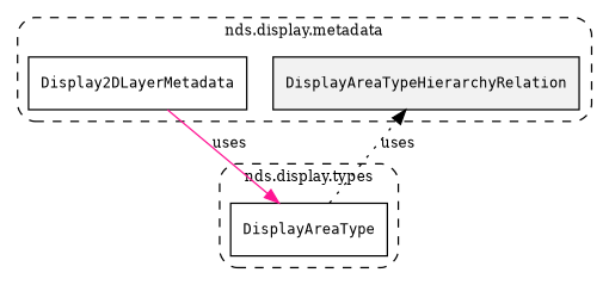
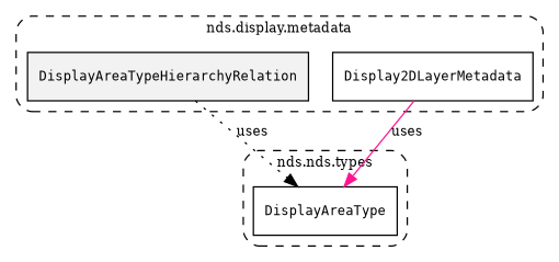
  digraph {
    fontname="DejaVu Serif"
    fontsize=10
    rankdir=TB
    node [fontname="DejaVu Serif" fontsize=10 shape=box]
    edge [fontname="DejaVu Serif" fontsize=10]
    n1 [fillcolor="#0000000D" label=<<font face="monospace"><table align="center" border="0" cellspacing="0" cellpadding="0"><tr><td href="../../../content/packages/nds.display.metadata.html#Structure-DisplayAreaTypeHierarchyRelation" title="Structure defined in nds.display.metadata">DisplayAreaTypeHierarchyRelation</td></tr></table></font>> style=filled]
    n2 [label=<<font face="monospace"><table align="center" border="0" cellspacing="0" cellpadding="0"><tr><td href="../../../content/packages/nds.display.metadata.html#Structure-Display2DLayerMetadata" title="Structure defined in nds.display.metadata">Display2DLayerMetadata</td></tr></table></font>>]
    n3 [label=<<font face="monospace"><table align="center" border="0" cellspacing="0" cellpadding="0"><tr><td href="../../../content/packages/nds.display.types.html#Enum-DisplayAreaType" title="Enum defined in nds.display.types">DisplayAreaType</td></tr></table></font>>]
    subgraph cluster_1 {
      label="nds.display.metadata"
      style="dashed, rounded"
      n1
      n2
    }
    subgraph cluster_2 {
-     label="nds.display.types"
+     label="nds.nds.types"
      style="dashed, rounded"
      n3
    }
-   n3 -> n1 [color=black label=uses style=dotted]
+   n1 -> n3 [color=black label=uses style=dotted]
    n2 -> n3 [color=deeppink label=uses style=solid]
  }
